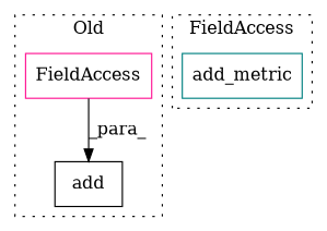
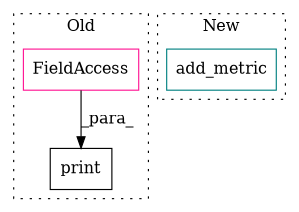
  digraph {
    node [a=32 shape=box]
-   n1 [l="6,1" label=add s="6899,6926" color=black]
+   n1 [l="6,1" label=print s="6899,6926" color=black]
    n2 [a=22 l=21 label=FieldAccess s=6905 color=deeppink]
    n3 [l="11,1" label=add_metric s="6461,6490" color=teal]
    subgraph cluster_1 {
      label=Old
      style=dotted
      n1
      n2
    }
    subgraph cluster_2 {
-     label=FieldAccess
+     label=New
      style=dotted
      n3
    }
    n2 -> n1 [label=_para_ color=black arrowhead=normal]
  }
